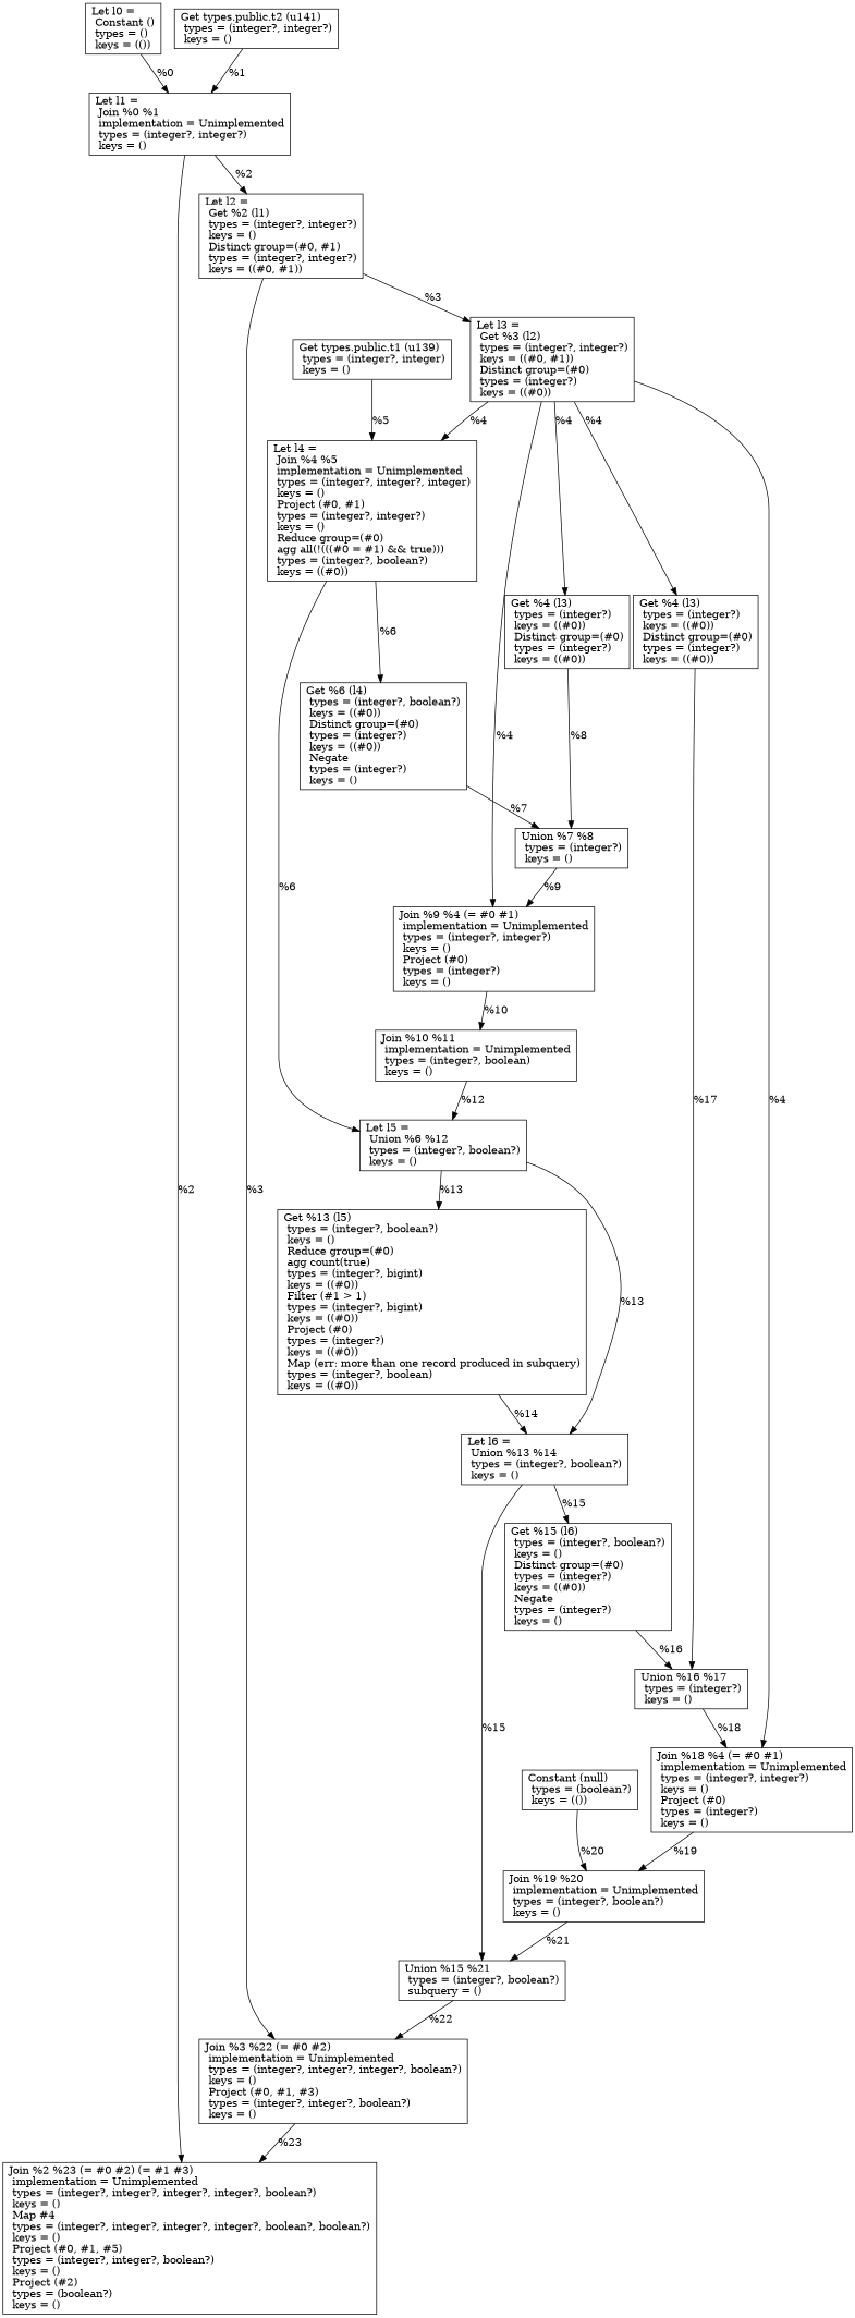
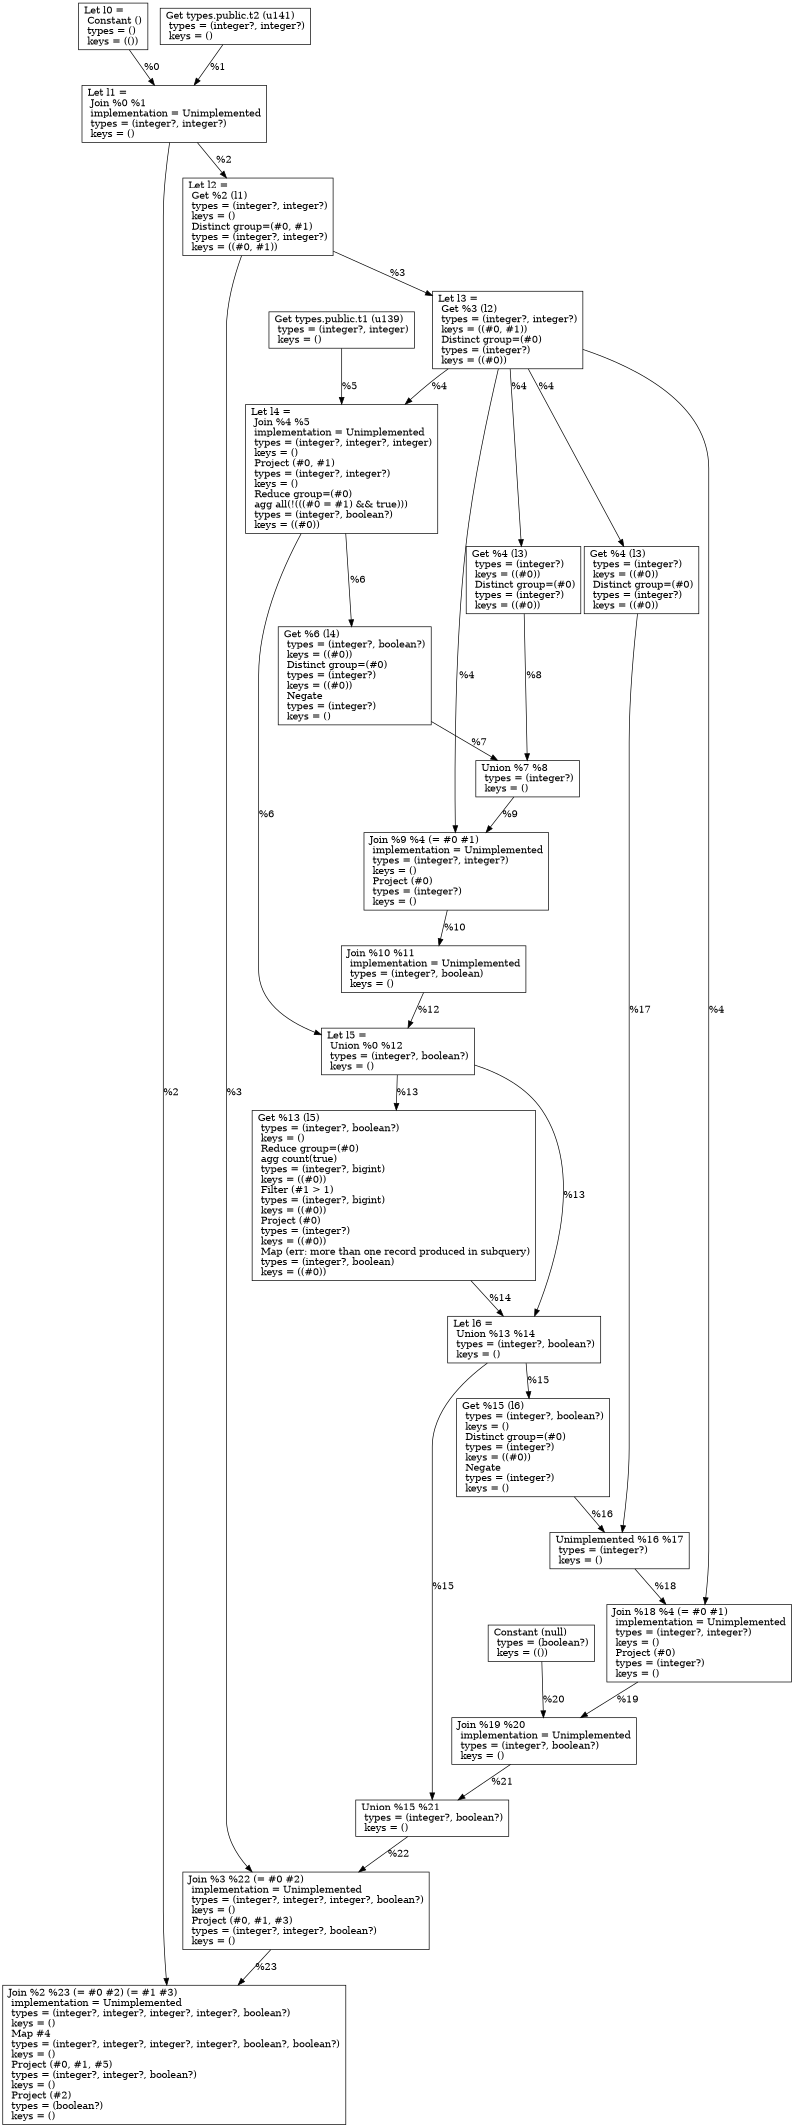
  digraph {
    fontname="DejaVu Serif"
    node [fontname="DejaVu Serif" shape=record]
    edge [fontname="DejaVu Serif"]
    n1 [label="Let l0 =\l Constant ()\l  types = ()\l  keys = (())\l"]
    n2 [label="Let l1 =\l Join %0 %1\l  implementation = Unimplemented\l  types = (integer?, integer?)\l  keys = ()\l"]
    n3 [label="Let l2 =\l Get %2 (l1)\l  types = (integer?, integer?)\l  keys = ()\l Distinct group=(#0, #1)\l  types = (integer?, integer?)\l  keys = ((#0, #1))\l"]
    n4 [label=" Join %2 %23 (= #0 #2) (= #1 #3)\l  implementation = Unimplemented\l  types = (integer?, integer?, integer?, integer?, boolean?)\l  keys = ()\l Map #4\l  types = (integer?, integer?, integer?, integer?, boolean?, boolean?)\l  keys = ()\l Project (#0, #1, #5)\l  types = (integer?, integer?, boolean?)\l  keys = ()\l Project (#2)\l  types = (boolean?)\l  keys = ()\l"]
    n5 [label=" Get types.public.t2 (u141)\l  types = (integer?, integer?)\l  keys = ()\l"]
    n6 [label="Let l3 =\l Get %3 (l2)\l  types = (integer?, integer?)\l  keys = ((#0, #1))\l Distinct group=(#0)\l  types = (integer?)\l  keys = ((#0))\l"]
    n7 [label=" Join %3 %22 (= #0 #2)\l  implementation = Unimplemented\l  types = (integer?, integer?, integer?, boolean?)\l  keys = ()\l Project (#0, #1, #3)\l  types = (integer?, integer?, boolean?)\l  keys = ()\l"]
    n8 [label="Let l4 =\l Join %4 %5\l  implementation = Unimplemented\l  types = (integer?, integer?, integer)\l  keys = ()\l Project (#0, #1)\l  types = (integer?, integer?)\l  keys = ()\l Reduce group=(#0)\l  agg all(!(((#0 = #1) && true)))\l  types = (integer?, boolean?)\l  keys = ((#0))\l"]
    n9 [label=" Get %4 (l3)\l  types = (integer?)\l  keys = ((#0))\l Distinct group=(#0)\l  types = (integer?)\l  keys = ((#0))\l"]
    n10 [label=" Join %9 %4 (= #0 #1)\l  implementation = Unimplemented\l  types = (integer?, integer?)\l  keys = ()\l Project (#0)\l  types = (integer?)\l  keys = ()\l"]
    n11 [label=" Get %4 (l3)\l  types = (integer?)\l  keys = ((#0))\l Distinct group=(#0)\l  types = (integer?)\l  keys = ((#0))\l"]
    n12 [label=" Join %18 %4 (= #0 #1)\l  implementation = Unimplemented\l  types = (integer?, integer?)\l  keys = ()\l Project (#0)\l  types = (integer?)\l  keys = ()\l"]
    n13 [label=" Get %6 (l4)\l  types = (integer?, boolean?)\l  keys = ((#0))\l Distinct group=(#0)\l  types = (integer?)\l  keys = ((#0))\l Negate\l  types = (integer?)\l  keys = ()\l"]
-   n14 [label="Let l5 =\l Union %6 %12\l  types = (integer?, boolean?)\l  keys = ()\l"]
+   n14 [label="Let l5 =\l Union %0 %12\l  types = (integer?, boolean?)\l  keys = ()\l"]
    n15 [label=" Union %7 %8\l  types = (integer?)\l  keys = ()\l"]
    n16 [label=" Join %10 %11\l  implementation = Unimplemented\l  types = (integer?, boolean)\l  keys = ()\l"]
-   n17 [label=" Union %16 %17\l  types = (integer?)\l  keys = ()\l"]
+   n17 [label=" Unimplemented %16 %17\l  types = (integer?)\l  keys = ()\l"]
    n18 [label=" Join %19 %20\l  implementation = Unimplemented\l  types = (integer?, boolean?)\l  keys = ()\l"]
    n19 [label=" Get types.public.t1 (u139)\l  types = (integer?, integer)\l  keys = ()\l"]
    n20 [label=" Get %13 (l5)\l  types = (integer?, boolean?)\l  keys = ()\l Reduce group=(#0)\l  agg count(true)\l  types = (integer?, bigint)\l  keys = ((#0))\l Filter (#1 \> 1)\l  types = (integer?, bigint)\l  keys = ((#0))\l Project (#0)\l  types = (integer?)\l  keys = ((#0))\l Map (err: more than one record produced in subquery)\l  types = (integer?, boolean)\l  keys = ((#0))\l"]
    n21 [label="Let l6 =\l Union %13 %14\l  types = (integer?, boolean?)\l  keys = ()\l"]
    n22 [label=" Get %15 (l6)\l  types = (integer?, boolean?)\l  keys = ()\l Distinct group=(#0)\l  types = (integer?)\l  keys = ((#0))\l Negate\l  types = (integer?)\l  keys = ()\l"]
-   n23 [label=" Union %15 %21\l  types = (integer?, boolean?)\l  subquery = ()\l"]
+   n23 [label=" Union %15 %21\l  types = (integer?, boolean?)\l  keys = ()\l"]
    n24 [label=" Constant (null)\l  types = (boolean?)\l  keys = (())\l"]
    n1 -> n2 [label="%0\l"]
    n2 -> n3 [label="%2\l"]
    n2 -> n4 [label="%2\l"]
    n3 -> n6 [label="%3\l"]
    n3 -> n7 [label="%3\l"]
    n5 -> n2 [label="%1\l"]
    n6 -> n8 [label="%4\l"]
    n6 -> n9 [label="%4\l"]
    n6 -> n10 [label="%4\l"]
    n6 -> n11 [label="%4\l"]
    n6 -> n12 [label="%4\l"]
    n7 -> n4 [label="%23\l"]
    n8 -> n13 [label="%6\l"]
    n8 -> n14 [label="%6\l"]
    n9 -> n15 [label="%8\l"]
    n10 -> n16 [label="%10\l"]
    n11 -> n17 [label="%17\l"]
    n12 -> n18 [label="%19\l"]
    n13 -> n15 [label="%7\l"]
    n14 -> n20 [label="%13\l"]
    n14 -> n21 [label="%13\l"]
    n15 -> n10 [label="%9\l"]
    n16 -> n14 [label="%12\l"]
    n17 -> n12 [label="%18\l"]
    n18 -> n23 [label="%21\l"]
    n19 -> n8 [label="%5\l"]
    n20 -> n21 [label="%14\l"]
    n21 -> n22 [label="%15\l"]
    n21 -> n23 [label="%15\l"]
    n22 -> n17 [label="%16\l"]
    n23 -> n7 [label="%22\l"]
    n24 -> n18 [label="%20\l"]
  }
